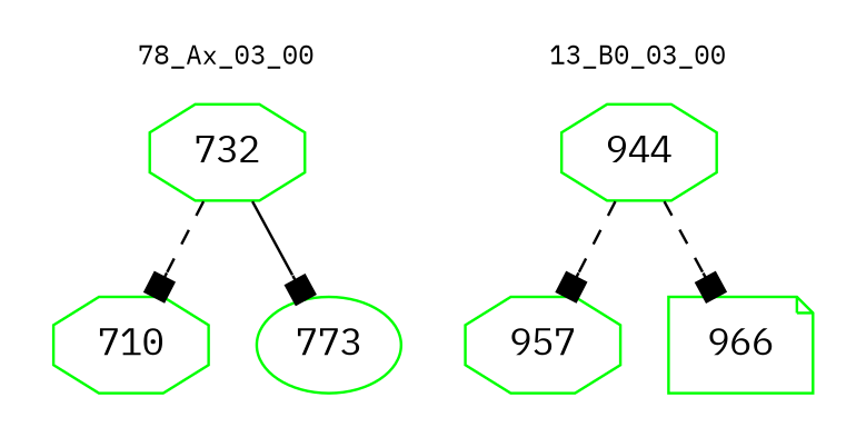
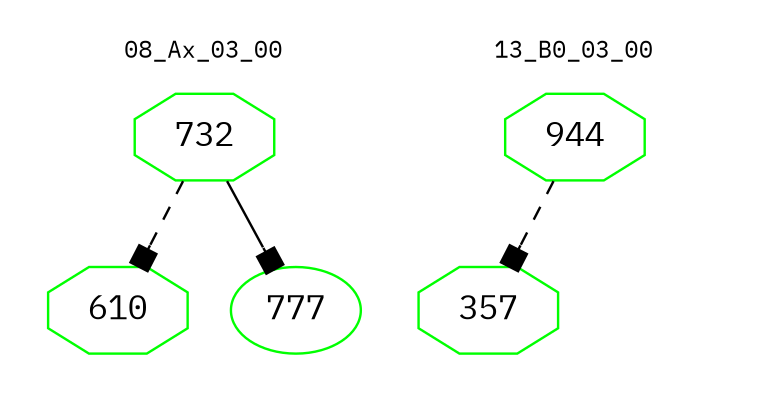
  digraph {
    fontname="IBM Plex Mono"
    node [color=green fontname="IBM Plex Mono" shape=octagon]
    edge [arrowhead=box color=black fontname="IBM Plex Mono" style=dashed]
    n1 [label=732]
-   n2 [label=710]
-   n3 [label=773 shape=ellipse]
+   n2 [label=610]
+   n3 [label=777 shape=ellipse]
    n4 [label=944]
-   n5 [label=957]
-   n6 [label=966 shape=note]
+   n5 [label=357]
    subgraph cluster_1 {
      color=white
      fontsize=10
-     label="78_Ax_03_00"
+     label="08_Ax_03_00"
      n1
      n2
      n3
    }
    subgraph cluster_2 {
      color=white
      fontsize=10
      label="13_B0_03_00"
      n4
      n5
-     n6
    }
    n1 -> n2
    n1 -> n3 [style=solid]
    n4 -> n5
-   n4 -> n6
  }
